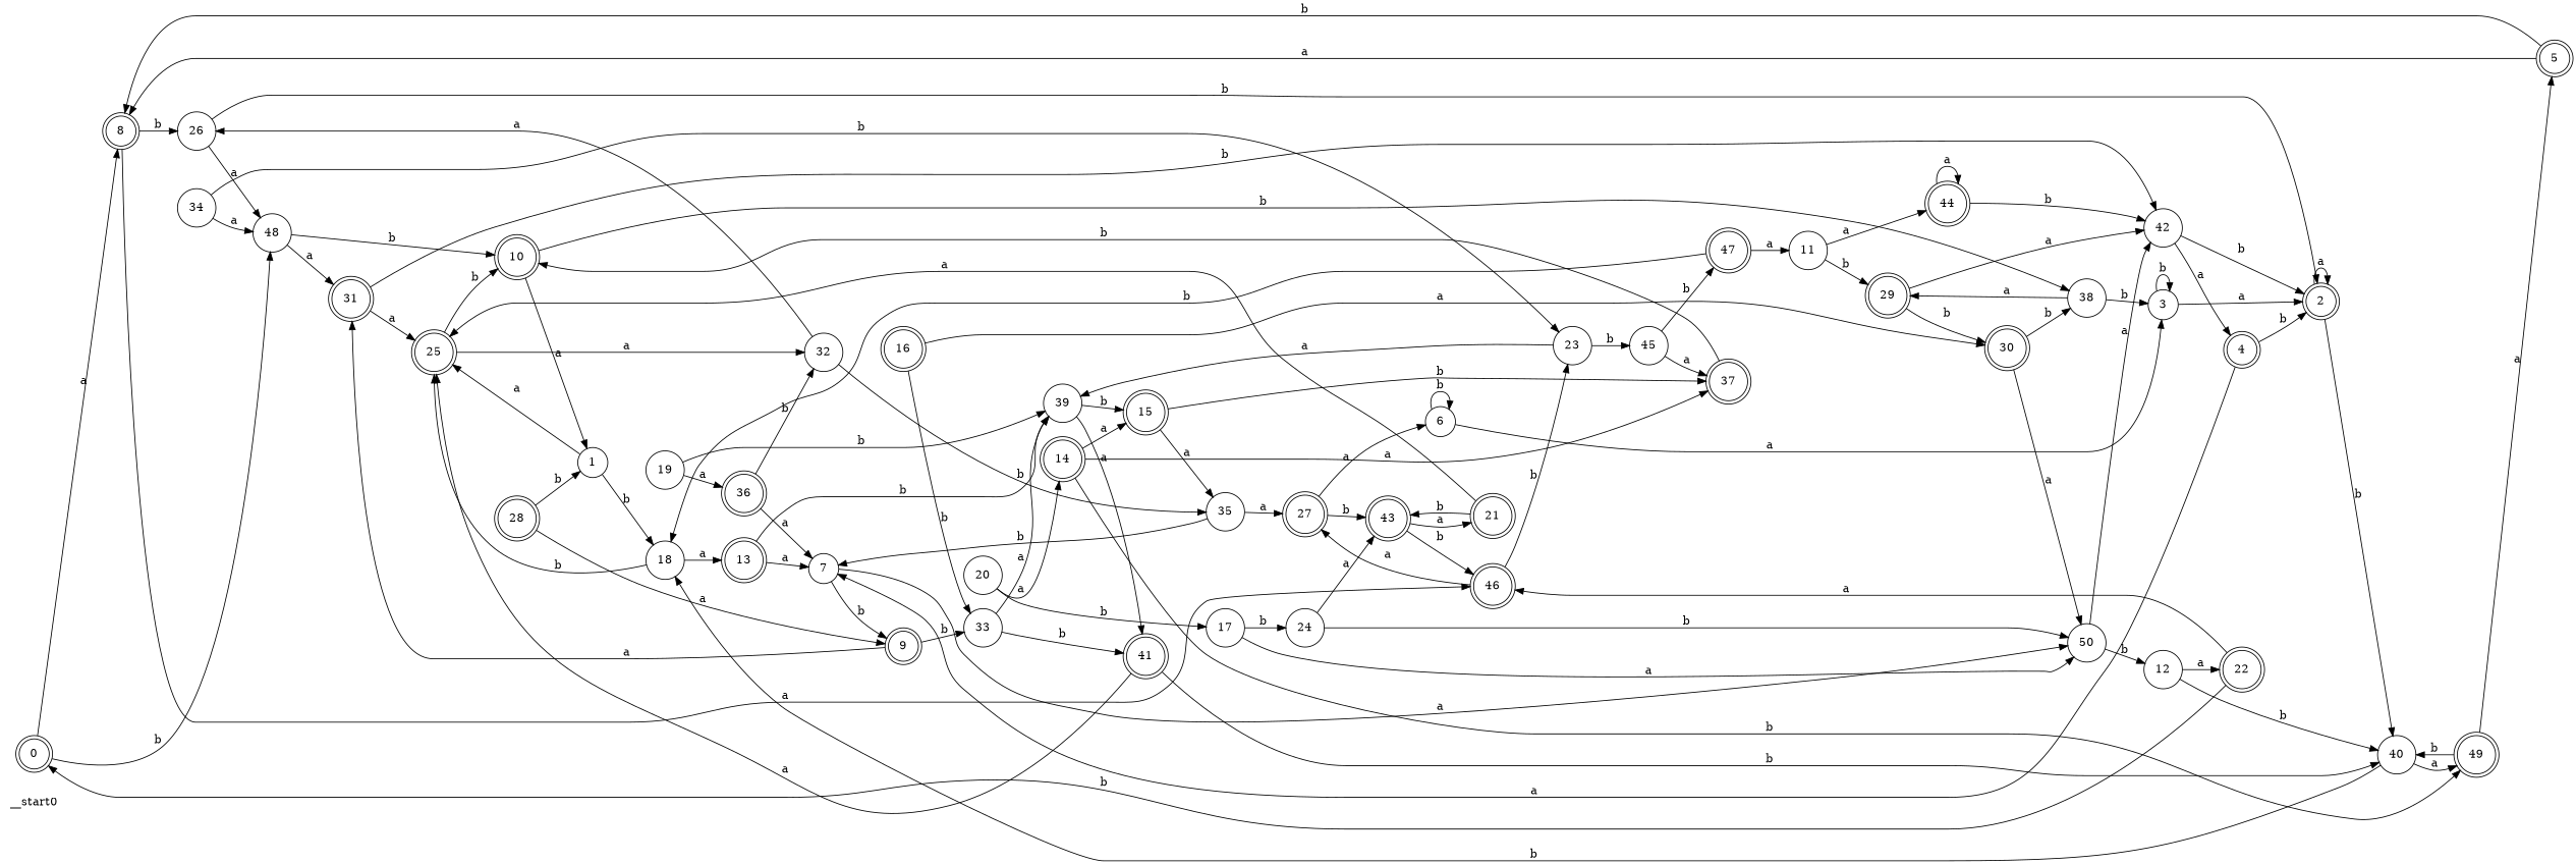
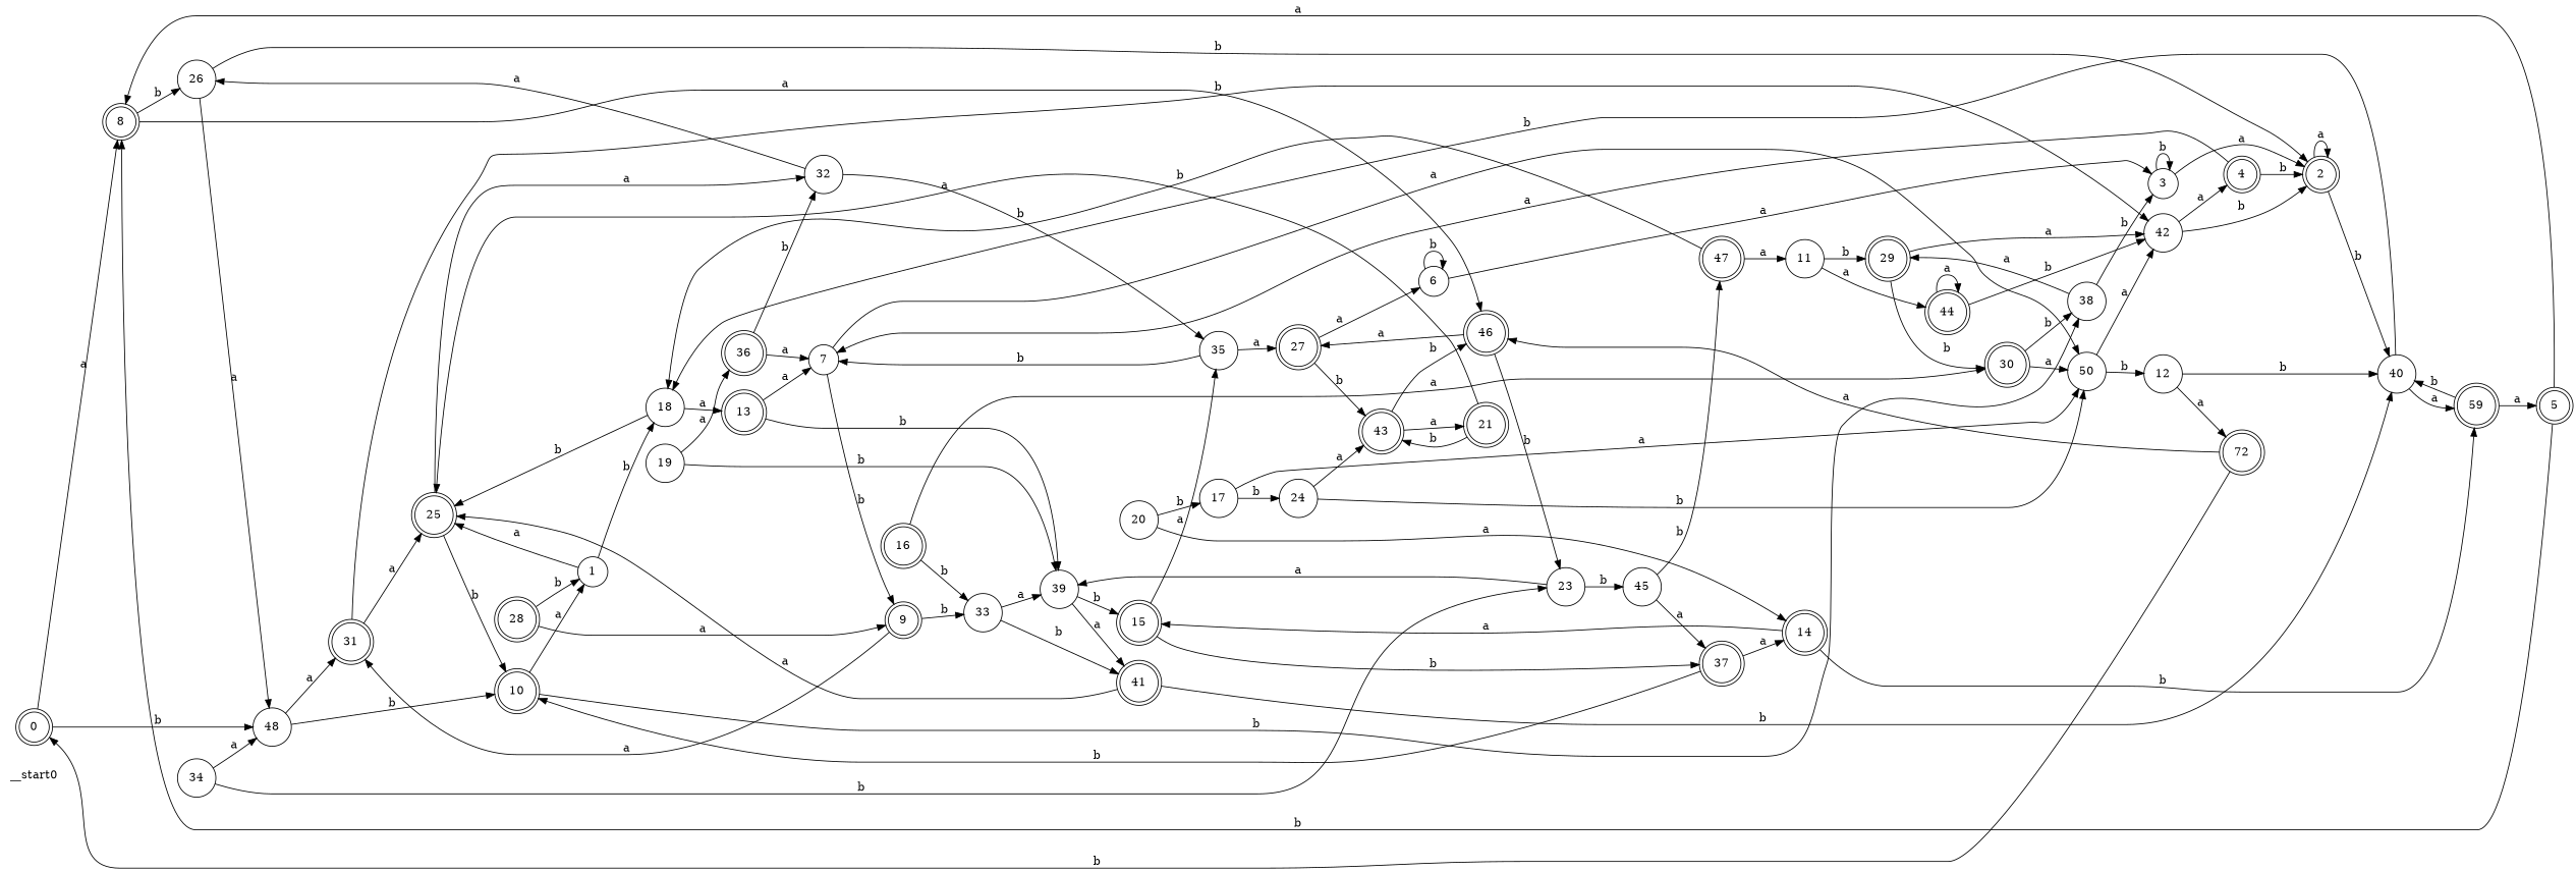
  digraph {
    fontname="DejaVu Serif"
    rankdir=LR
    node [fontname="DejaVu Serif" shape=doublecircle color=black fillcolor=white style="rounded,filled"]
    edge [fontname="DejaVu Serif"]
    __start0 [shape=none color="" fillcolor="" style=""]
    n2 [label=0]
    n3 [label=8]
    n4 [label=48 shape=circle style=filled]
    n5 [label=26 shape=circle style=filled]
    n6 [label=46]
    n7 [label=31]
    n8 [label=10]
    n9 [label=1 shape=circle style=filled]
    n10 [label=18 shape=circle style=filled]
    n11 [label=25]
    n12 [label=13]
    n13 [label=32 shape=circle style=filled]
    n14 [label=2]
    n15 [label=40 shape=circle style=filled]
-   n16 [label=49]
+   n16 [label=59]
    n17 [label=3 shape=circle style=filled]
    n18 [label=4]
    n19 [label=7 shape=circle style=filled]
    n20 [label=9]
    n21 [label=50 shape=circle style=filled]
    n22 [label=5]
    n23 [label=6 shape=circle style=filled]
    n24 [label=33 shape=circle style=filled]
    n25 [label=12 shape=circle style=filled]
    n26 [label=42 shape=circle style=filled]
    n27 [label=23 shape=circle style=filled]
    n28 [label=27]
    n29 [label=39 shape=circle style=filled]
    n30 [label=41 style=filled]
    n31 [label=38 shape=circle style=filled]
    n32 [label=29]
    n33 [label=11 shape=circle style=filled]
    n34 [label=44]
    n35 [label=30]
-   n36 [label=22]
+   n36 [label=72]
    n37 [label=15]
    n38 [label=14]
    n39 [label=35 shape=circle style=filled]
    n40 [label=37]
    n41 [label=16]
    n42 [label=17 shape=circle style=filled]
    n43 [label=24 shape=circle style=filled]
    n44 [label=43]
    n45 [label=19 shape=circle style=filled]
    n46 [label=36]
    n47 [label=20 shape=circle style=filled]
    n48 [label=21]
    n49 [label=45 shape=circle style=filled]
    n50 [label=47]
    n51 [label=28]
    n52 [label=34 shape=circle style=filled]
    n2 -> n3 [label=a]
    n2 -> n4 [label=b]
    n3 -> n5 [label=b]
    n3 -> n6 [label=a]
    n4 -> n7 [label=a]
    n4 -> n8 [label=b]
    n5 -> n4 [label=a]
    n5 -> n14 [label=b]
    n6 -> n27 [label=b]
    n6 -> n28 [label=a]
    n7 -> n11 [label=a]
    n7 -> n26 [label=b]
    n8 -> n9 [label=a]
    n8 -> n31 [label=b]
    n9 -> n10 [label=b]
    n9 -> n11 [label=a]
    n10 -> n11 [label=b]
    n10 -> n12 [label=a]
    n11 -> n8 [label=b]
    n11 -> n13 [label=a]
    n12 -> n19 [label=a]
    n12 -> n29 [label=b]
    n13 -> n5 [label=a]
    n13 -> n39 [label=b]
    n14 -> n14 [label=a]
    n14 -> n15 [label=b]
    n15 -> n10 [label=b]
    n15 -> n16 [label=a]
    n16 -> n15 [label=b]
    n16 -> n22 [label=a]
    n17 -> n14 [label=a]
    n17 -> n17 [label=b]
    n18 -> n14 [label=b]
    n18 -> n19 [label=a]
    n19 -> n20 [label=b]
    n19 -> n21 [label=a]
    n20 -> n7 [label=a]
    n20 -> n24 [label=b]
    n21 -> n25 [label=b]
    n21 -> n26 [label=a]
    n22 -> n3 [label=a]
    n22 -> n3 [label=b]
    n23 -> n17 [label=a]
    n23 -> n23 [label=b]
    n24 -> n29 [label=a]
    n24 -> n30 [label=b]
    n25 -> n15 [label=b]
    n25 -> n36 [label=a]
    n26 -> n14 [label=b]
    n26 -> n18 [label=a]
    n27 -> n29 [label=a]
    n27 -> n49 [label=b]
    n28 -> n23 [label=a]
    n28 -> n44 [label=b]
    n29 -> n30 [label=a]
    n29 -> n37 [label=b]
    n30 -> n11 [label=a]
    n30 -> n15 [label=b]
    n31 -> n17 [label=b]
    n31 -> n32 [label=a]
    n32 -> n26 [label=a]
    n32 -> n35 [label=b]
    n33 -> n32 [label=b]
    n33 -> n34 [label=a]
    n34 -> n26 [label=b]
    n34 -> n34 [label=a]
    n35 -> n21 [label=a]
    n35 -> n31 [label=b]
    n36 -> n2 [label=b]
    n36 -> n6 [label=a]
    n37 -> n39 [label=a]
    n37 -> n40 [label=b]
    n38 -> n16 [label=b]
    n38 -> n37 [label=a]
    n39 -> n19 [label=b]
    n39 -> n28 [label=a]
    n40 -> n8 [label=b]
-   n38 -> n40 [label=a]
+   n40 -> n38 [label=a]
    n41 -> n24 [label=b]
    n41 -> n35 [label=a]
    n42 -> n21 [label=a]
    n42 -> n43 [label=b]
    n43 -> n21 [label=b]
    n43 -> n44 [label=a]
    n44 -> n6 [label=b]
    n44 -> n48 [label=a]
    n45 -> n29 [label=b]
    n45 -> n46 [label=a]
    n46 -> n13 [label=b]
    n46 -> n19 [label=a]
    n47 -> n38 [label=a]
    n47 -> n42 [label=b]
    n48 -> n11 [label=a]
    n48 -> n44 [label=b]
    n49 -> n40 [label=a]
    n49 -> n50 [label=b]
    n50 -> n10 [label=b]
    n50 -> n33 [label=a]
    n51 -> n9 [label=b]
    n51 -> n20 [label=a]
    n52 -> n4 [label=a]
    n52 -> n27 [label=b]
  }
